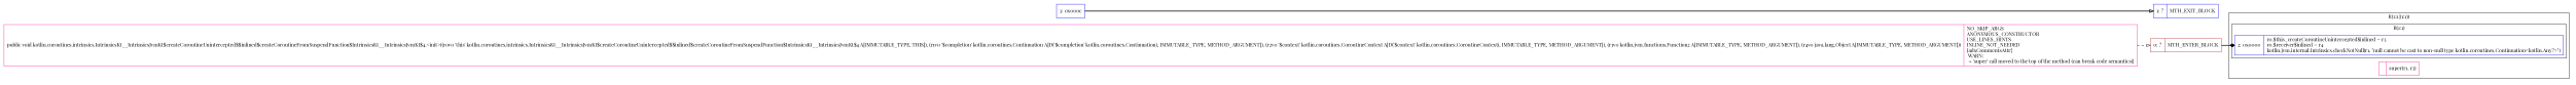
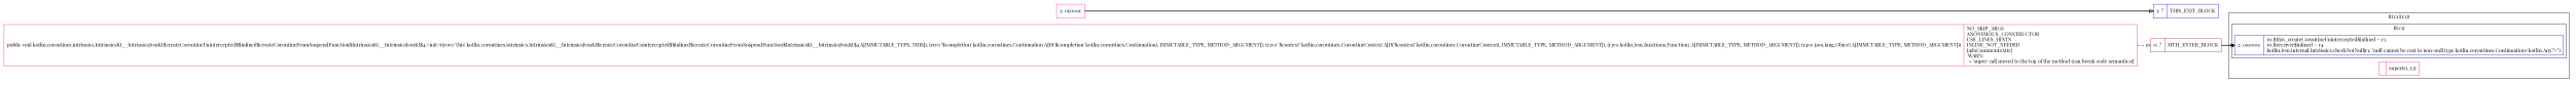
  digraph {
    fontname="Playfair Display"
    rankdir=LR
    node [color=deeppink fontname="Playfair Display" shape=record]
    edge [arrowhead=onormal fontname="Playfair Display" style=bold]
    n1 [color=blue label="{2\:\ 0x0000|r0.$this_createCoroutineUnintercepted$inlined = r3\lr0.$receiver$inlined = r4\lkotlin.jvm.internal.Intrinsics.checkNotNull(r1, \"null cannot be cast to non\-null type kotlin.coroutines.Continuation\<kotlin.Any?\>\")\l}"]
    n2 [label="{|super(r1, r2)\l}"]
-   n3 [color=blue label="{3\:\ 0x000c}"]
-   n4 [color=blue label="{1\:\ ?|MTH_EXIT_BLOCK\l}"]
+   n3 [label="{3\:\ 0x000c}"]
+   n4 [color=blue label="{1\:\ ?|THIS_EXIT_BLOCK\l}"]
    n5 [color=brown label="{0\:\ ?|MTH_ENTER_BLOCK\l}"]
    n6 [label="{public void kotlin.coroutines.intrinsics.IntrinsicsKt__IntrinsicsJvmKt$createCoroutineUnintercepted$$inlined$createCoroutineFromSuspendFunction$IntrinsicsKt__IntrinsicsJvmKt$4.\<init\>((r0v0 'this' kotlin.coroutines.intrinsics.IntrinsicsKt__IntrinsicsJvmKt$createCoroutineUnintercepted$$inlined$createCoroutineFromSuspendFunction$IntrinsicsKt__IntrinsicsJvmKt$4 A[IMMUTABLE_TYPE, THIS]), (r1v0 '$completion' kotlin.coroutines.Continuation A[D('$completion' kotlin.coroutines.Continuation), IMMUTABLE_TYPE, METHOD_ARGUMENT]), (r2v0 '$context' kotlin.coroutines.CoroutineContext A[D('$context' kotlin.coroutines.CoroutineContext), IMMUTABLE_TYPE, METHOD_ARGUMENT]), (r3v0 kotlin.jvm.functions.Function2 A[IMMUTABLE_TYPE, METHOD_ARGUMENT]), (r4v0 java.lang.Object A[IMMUTABLE_TYPE, METHOD_ARGUMENT]))  | NO_SKIP_ARGS\lANONYMOUS_CONSTRUCTOR\lUSE_LINES_HINTS\lINLINE_NOT_NEEDED\lJadxCommentsAttr\{\l WARN: \l \-\> 'super' call moved to the top of the method (can break code semantics)\}\l}"]
    subgraph cluster_1 {
      label="R(2:1|(1:1))"
      n2
      subgraph cluster_2 {
        label="R(1:1)"
        n1
      }
    }
    n3 -> n4
    n5 -> n1 [arrowhead=diamond]
    n6 -> n5 [style=dashed]
  }
